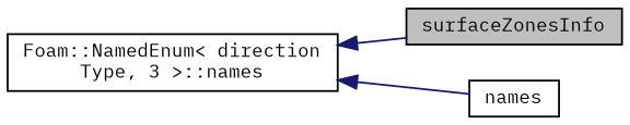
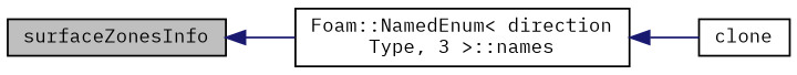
  digraph {
    fontname="IBM Plex Mono"
    rankdir=LR
    node [color=black fontname="IBM Plex Mono" fontsize=10 shape=record]
    edge [color=midnightblue dir=back fontname="IBM Plex Mono" fontsize=10 labelfontname=FreeSans labelfontsize=10 style=solid]
    n1 [fillcolor=grey75 fontcolor=black height=0.2 label=surfaceZonesInfo style=filled width=0.4]
    n2 [height=0.2 label="Foam::NamedEnum\< direction\lType, 3 \>::names" width=0.4]
-   n3 [height=0.2 label=names width=0.4]
-   n2 -> n1
+   n3 [height=0.2 label=clone width=0.4]
+   n1 -> n2
    n2 -> n3
  }
